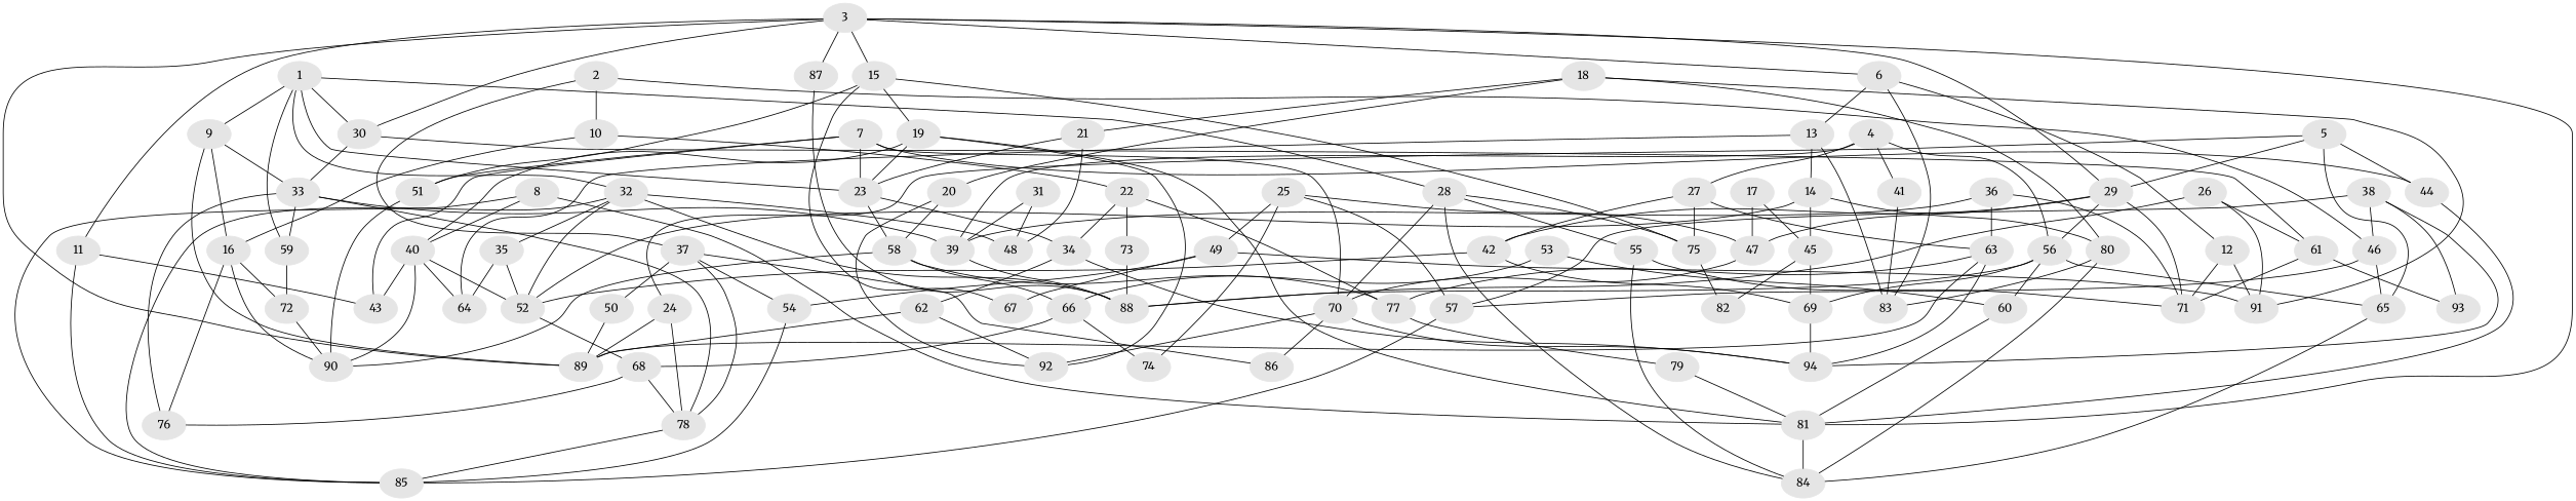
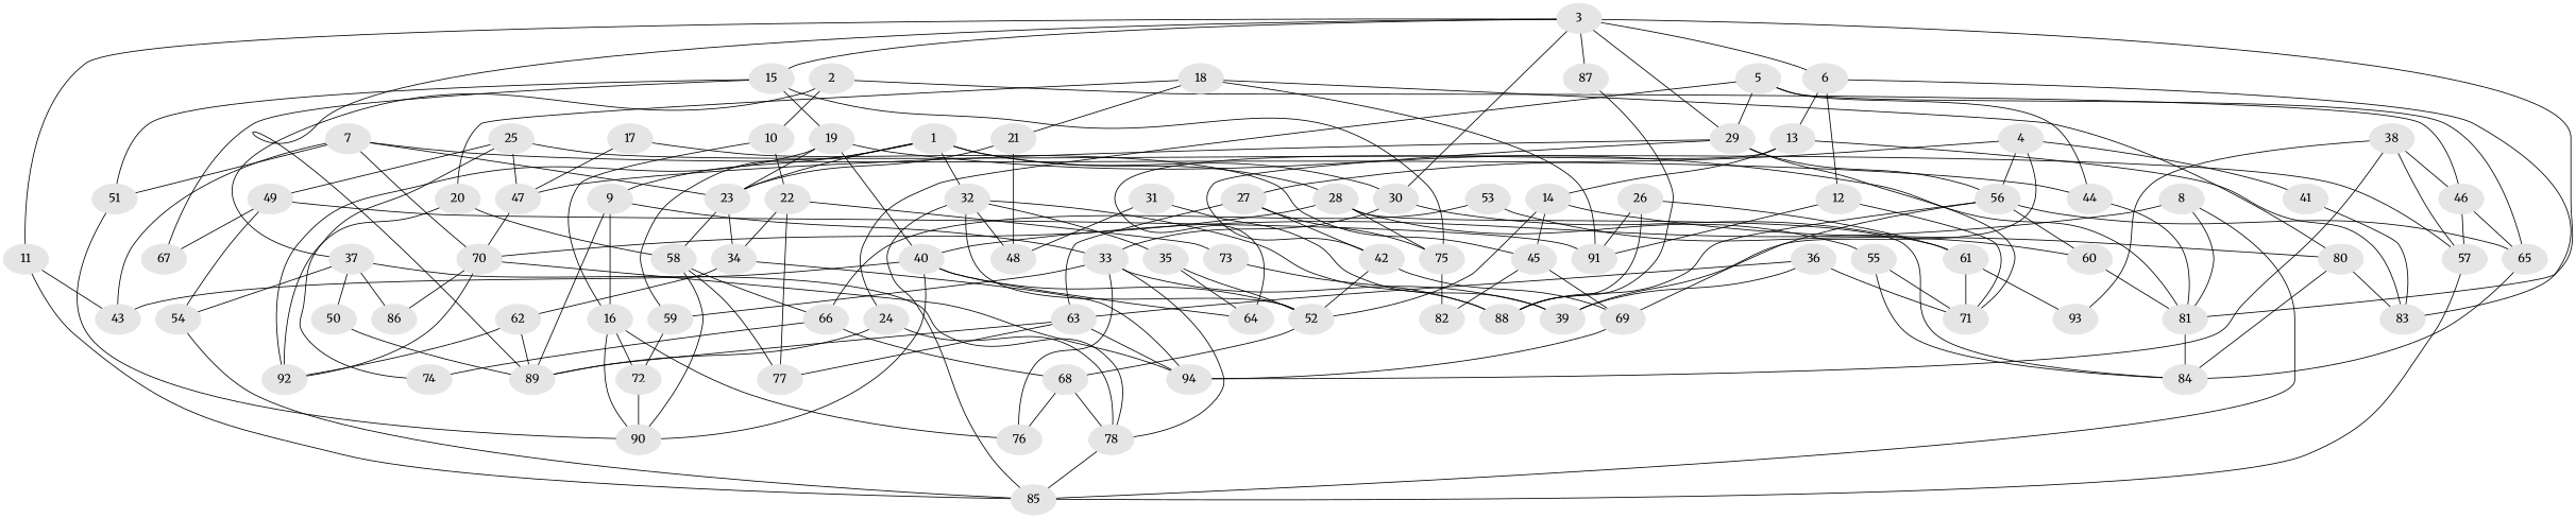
  graph {
    fontname=Merriweather
    node [color=gray90 fontname=Merriweather style=filled]
    edge [fontname=Merriweather]
    1
    9
    23
    28
    30
    32
    59
    89
    16
    33
    58
    34
    70
    75
    55
    84
    61
    85
    52
    48
    88
    35
    72
    2
    10
    37
    46
    22
    50
    78
    54
    86
    65
    57
    3
    6
    11
    15
    29
    81
    87
    12
    13
    83
    43
    51
    19
    67
    56
    71
    47
    42
    4
    27
    39
    41
    63
    69
    60
    5
    24
    44
    91
    14
    64
    7
    90
    92
    94
    8
    40
    76
    73
    77
    45
    80
    82
    68
    17
    18
    20
    21
    66
    62
-   79
    25
    74
    49
    26
    93
    31
    36
    38
    53
    1 -- 9
    1 -- 23
    1 -- 28
    1 -- 30
    1 -- 32
    1 -- 59
    9 -- 89
    9 -- 16
    9 -- 33
    23 -- 58
    23 -- 34
    28 -- 70
    28 -- 75
    28 -- 55
    28 -- 84
    30 -- 33
    30 -- 61
    32 -- 85
    32 -- 52
    32 -- 48
    32 -- 88
    32 -- 35
    59 -- 72
    16 -- 72
    16 -- 90
    16 -- 76
    33 -- 59
    33 -- 78
    33 -- 39
    33 -- 76
    58 -- 90
    58 -- 77
    58 -- 66
    34 -- 94
    34 -- 62
    70 -- 86
    70 -- 92
    70 -- 94
    75 -- 82
    55 -- 84
    55 -- 71
    61 -- 71
    61 -- 93
    52 -- 68
    35 -- 52
    35 -- 64
    72 -- 90
    2 -- 10
    2 -- 37
    2 -- 46
    10 -- 16
    10 -- 22
    37 -- 50
    37 -- 78
    37 -- 54
    37 -- 86
    46 -- 65
    46 -- 57
    22 -- 34
    22 -- 73
    22 -- 77
    50 -- 89
    78 -- 85
    54 -- 85
    65 -- 84
    57 -- 85
    3 -- 30
    3 -- 89
    3 -- 6
    3 -- 11
    3 -- 15
    3 -- 29
    3 -- 81
    3 -- 87
    6 -- 12
    6 -- 13
    6 -- 83
    11 -- 85
    11 -- 43
    15 -- 75
    15 -- 51
    15 -- 19
    15 -- 67
    29 -- 56
    29 -- 71
    29 -- 47
    29 -- 42
    81 -- 84
    87 -- 88
    12 -- 71
    12 -- 91
    13 -- 83
    13 -- 14
    13 -- 64
    51 -- 90
    19 -- 23
    19 -- 81
    19 -- 92
    19 -- 40
    56 -- 88
    56 -- 65
    56 -- 69
    56 -- 60
    47 -- 70
    42 -- 52
    42 -- 69
    4 -- 56
    4 -- 27
    4 -- 39
    4 -- 41
    27 -- 75
    27 -- 42
    27 -- 63
-   39 -- 88
    41 -- 83
    63 -- 89
    63 -- 94
    63 -- 77
    69 -- 94
    60 -- 81
    5 -- 65
    5 -- 29
    5 -- 24
    5 -- 44
    24 -- 89
    24 -- 78
    44 -- 81
    14 -- 52
    14 -- 45
    14 -- 80
    7 -- 23
    7 -- 70
    7 -- 43
    7 -- 51
    7 -- 44
    8 -- 85
    8 -- 81
    8 -- 40
    40 -- 52
    40 -- 43
    40 -- 64
    40 -- 90
    73 -- 88
-   77 -- 79
    45 -- 69
    45 -- 82
    80 -- 84
    80 -- 83
    68 -- 78
    68 -- 76
    17 -- 47
    17 -- 45
    18 -- 91
    18 -- 80
    18 -- 20
    18 -- 21
    20 -- 58
    20 -- 92
    21 -- 23
    21 -- 48
    66 -- 68
    66 -- 74
    62 -- 89
    62 -- 92
-   79 -- 81
    25 -- 57
    25 -- 47
    25 -- 74
    25 -- 49
    49 -- 54
    49 -- 67
    49 -- 91
    26 -- 61
    26 -- 88
    26 -- 91
    31 -- 48
    31 -- 39
    36 -- 71
    36 -- 39
    36 -- 63
    38 -- 46
    38 -- 57
    38 -- 94
    38 -- 93
    53 -- 60
    53 -- 66
  }
